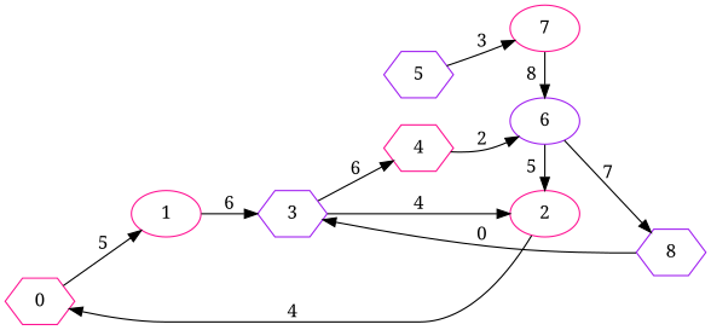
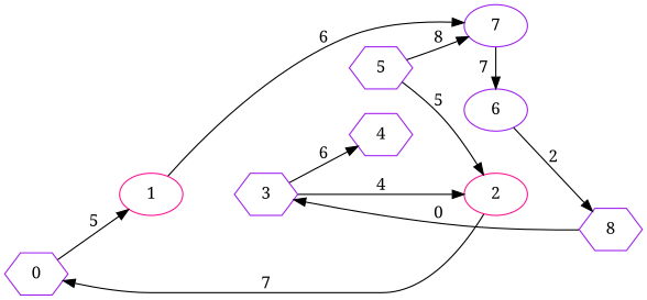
  digraph {
    fontname="Noto Serif"
    rankdir=LR
    ranksep=equally
    node [color=purple fontname="Noto Serif" shape=hexagon]
    edge [fontname="Noto Serif"]
-   0 [color=deeppink]
+   0
    1 [color=deeppink shape=ellipse]
    3
-   4 [color=deeppink]
+   4
    5
    6 [shape=ellipse]
-   7 [color=deeppink shape=ellipse]
+   7 [shape=ellipse]
    2 [color=deeppink shape=ellipse]
    8
    subgraph sub_1 {
      rank=same
      0
    }
    subgraph sub_2 {
      rank=same
      1
    }
    subgraph sub_3 {
      rank=same
      3
    }
    subgraph sub_4 {
      rank=same
    }
    subgraph sub_5 {
      rank=same
      4
      5
    }
    subgraph sub_6 {
      rank=same
      6
      7
      2
    }
    subgraph sub_7 {
      rank=same
      8
    }
    0 -> 1 [label=5]
-   1 -> 3 [label=6]
+   1 -> 7 [label=6]
    3 -> 4 [label=6]
    3 -> 2 [label=4]
-   4 -> 6 [label=2]
-   5 -> 7 [label=3]
-   6 -> 2 [label=5]
-   6 -> 8 [label=7]
-   7 -> 6 [label=8]
-   2 -> 0 [label=4]
+   5 -> 7 [label=8]
+   5 -> 2 [label=5]
+   6 -> 8 [label=2]
+   7 -> 6 [label=7]
+   2 -> 0 [label=7]
    8 -> 3 [label=0]
  }
